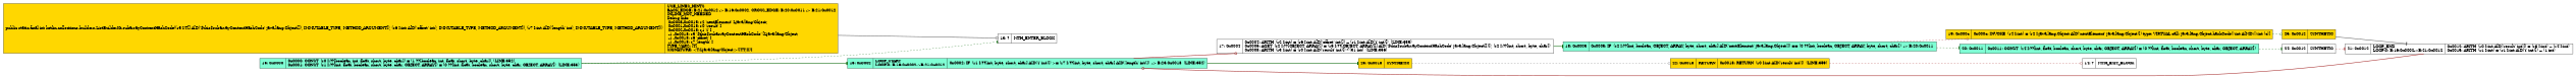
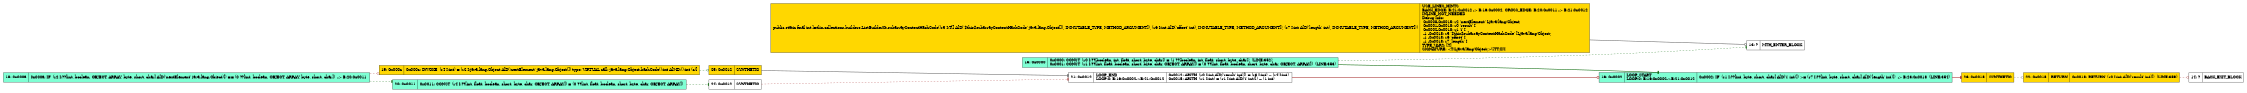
  digraph {
    rankdir=LR
    node [fillcolor=white shape=record style=filled]
    edge [arrowhead=tee color=darkgreen style=dashed]
    n1 [label="{13\:\ ?|MTH_ENTER_BLOCK\l}"]
    n2 [fillcolor=aquamarine label="{15\:\ 0x0000|0x0000: CONST  (r0 I:??[boolean, int, float, short, byte, char]) = (1 ??[boolean, int, float, short, byte, char])  (LINE:352)\l0x0001: CONST  (r1 I:??[int, float, boolean, short, byte, char, OBJECT, ARRAY]) = (0 ??[int, float, boolean, short, byte, char, OBJECT, ARRAY])  (LINE:353)\l}"]
    n3 [fillcolor=aquamarine label="{16\:\ 0x0002|LOOP_START\lLOOP:0: B:16:0x0002\-\>B:21:0x0012\l|0x0002: IF  (r1 I:??[int, byte, short, char] A[D('i' int)]) \>= (r7 I:??[int, byte, short, char] A[D('length' int)])  \-\> B:23:0x0018  (LINE:354)\l}"]
-   n4 [label="{17\:\ 0x0004|0x0004: ARITH  (r2 I:int) = (r6 I:int A[D('offset' int)]) + (r1 I:int A[D('i' int)])  (LINE:355)\l0x0006: AGET  (r2 I:??[OBJECT, ARRAY]) = (r5 I:??[OBJECT, ARRAY][] A[D('$this$subarrayContentHashCode' java.lang.Object[])]), (r2 I:??[int, short, byte, char]) \l0x0008: ARITH  (r3 I:int) = (r0 I:int A[D('result' int)]) * (31 int)  (LINE:356)\l}"]
    n5 [fillcolor=gold label="{23\:\ 0x0018|SYNTHETIC\l}"]
    n6 [fillcolor=aquamarine label="{18\:\ 0x000a|0x000a: IF  (r2 I:??[int, boolean, OBJECT, ARRAY, byte, short, char] A[D('nextElement' java.lang.Object)]) == (0 ??[int, boolean, OBJECT, ARRAY, byte, short, char])  \-\> B:20:0x0011 \l}"]
    n7 [fillcolor=gold label="{22\:\ 0x0018|RETURN\l|0x0018: RETURN  (r0 I:int A[D('result' int)])  (LINE:359)\l}"]
    n8 [fillcolor=gold label="{19\:\ 0x000c|0x000c: INVOKE  (r4 I:int) = (r2 I:java.lang.Object A[D('nextElement' java.lang.Object)]) type: VIRTUAL call: java.lang.Object.hashCode():int A[MD:():int (c)]\l}"]
    n9 [fillcolor=aquamarine label="{20\:\ 0x0011|0x0011: CONST  (r4 I:??[int, float, boolean, short, byte, char, OBJECT, ARRAY]) = (0 ??[int, float, boolean, short, byte, char, OBJECT, ARRAY]) \l}"]
    n10 [fillcolor=gold label="{25\:\ 0x0012|SYNTHETIC\l}"]
    n11 [label="{24\:\ 0x0012|SYNTHETIC\l}"]
    n12 [label="{21\:\ 0x0012|LOOP_END\lLOOP:0: B:16:0x0002\-\>B:21:0x0012\l|0x0012: ARITH  (r0 I:int A[D('result' int)]) = (r3 I:int) + (r4 I:int) \l0x0015: ARITH  (r1 I:int) = (r1 I:int A[D('i' int)]) + (1 int) \l}"]
-   n13 [label="{14\:\ ?|MTH_EXIT_BLOCK\l}"]
+   n13 [label="{14\:\ ?|BACK_EXIT_BLOCK\l}"]
    n14 [fillcolor=gold label="{public static final int kotlin.collections.builders.ListBuilderKt.subarrayContentHashCode((r5 I:T[] A[D('$this$subarrayContentHashCode' java.lang.Object[]), IMMUTABLE_TYPE, METHOD_ARGUMENT]), (r6 I:int A[D('offset' int), IMMUTABLE_TYPE, METHOD_ARGUMENT]), (r7 I:int A[D('length' int), IMMUTABLE_TYPE, METHOD_ARGUMENT]))  | USE_LINES_HINTS\lBACK_EDGE: B:21:0x0012 \-\> B:16:0x0002, CROSS_EDGE: B:20:0x0011 \-\> B:21:0x0012\lINLINE_NOT_NEEDED\lDebug Info:\l  0x0008\-0x0015: r2 'nextElement' Ljava\/lang\/Object;\l  0x0001\-0x0018: r0 'result' I\l  0x0002\-0x0018: r1 'i' I\l  \-1 \-0x0018: r5 '$this$subarrayContentHashCode' [Ljava\/lang\/Object;\l  \-1 \-0x0018: r6 'offset' I\l  \-1 \-0x0018: r7 'length' I\lTYPE_VARS: [T]\lSIGNATURE: \<T:Ljava\/lang\/Object;\>([TT;II)I\l}"]
    n2 -> n1
    n2 -> n3 [style=bold]
-   n3 -> n4 [arrowhead=odot color=brown style=bold]
-   n3 -> n5 [style=bold]
-   n4 -> n6 [style=bold]
+   n3 -> n5 [color=brown style=bold]
    n5 -> n7 [arrowhead=odot color=gray40]
    n6 -> n8 [arrowhead=odot color=brown]
    n6 -> n9
    n7 -> n13 [arrowhead=odot color=brown]
    n8 -> n10 [arrowhead=odot]
    n9 -> n11
    n10 -> n12 [color=gray40 style=bold]
    n11 -> n12 [color=brown]
    n12 -> n3 [arrowhead=odot color=brown style=bold]
    n14 -> n1 [arrowhead=odot color=gray40 style=bold]
  }
